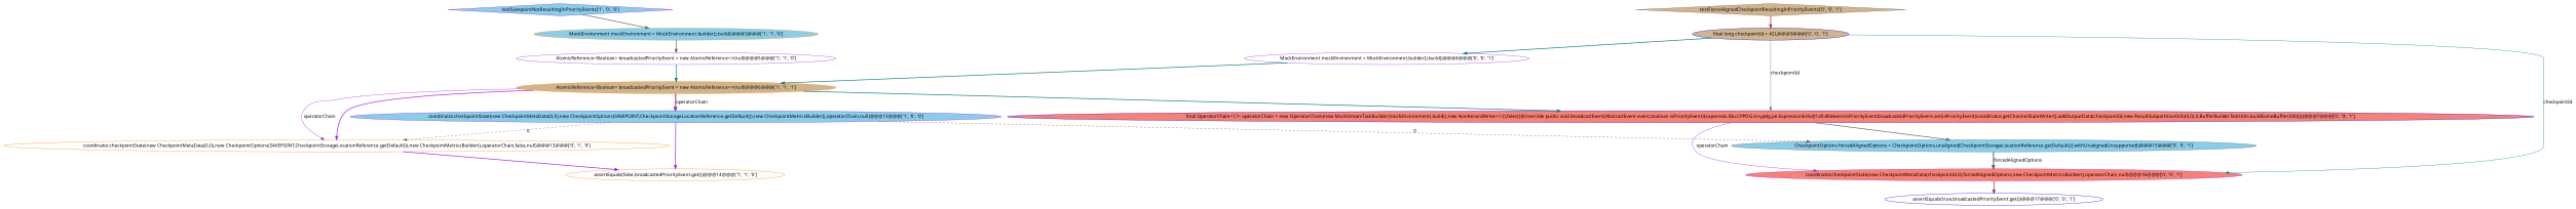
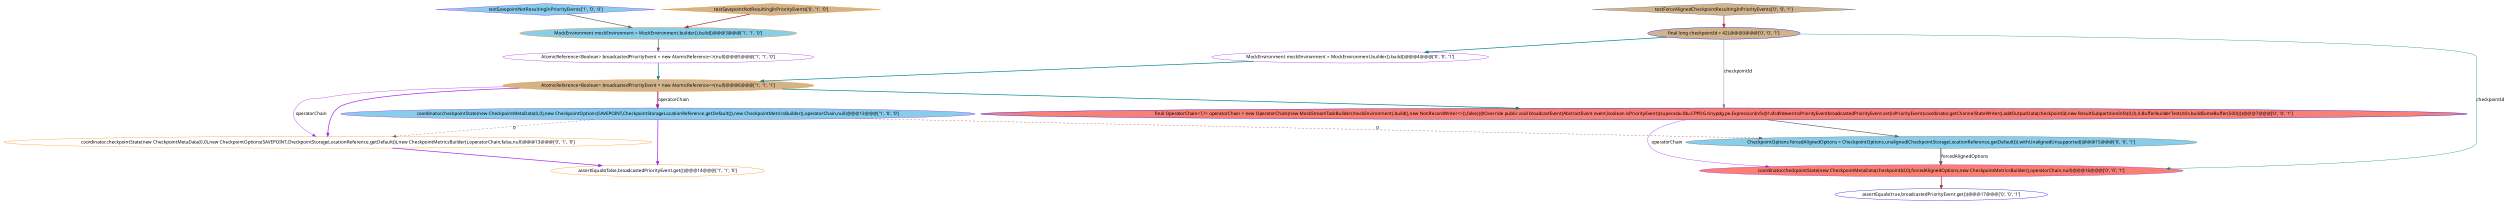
  digraph {
    fontname="Noto Sans"
    node [fillcolor=white shape=ellipse style=filled color=darkorange fontname="Noto Sans"]
    edge [style=bold color=gray40 fontname="Noto Sans"]
    n1 [fillcolor=tan label="AtomicReference<Boolean> broadcastedPriorityEvent = new AtomicReference<>(null)@@@6@@@['1', '1', '1']"]
    n2 [fillcolor=salmon label="final OperatorChain<?,?> operatorChain = new OperatorChain(new MockStreamTaskBuilder(mockEnvironment).build(),new NonRecordWriter<>(),false){@Override public void broadcastEvent(AbstractEvent event,boolean isPriorityEvent){super.edu.fdu.CPPDG.tinypdg.pe.ExpressionInfo@1afcd9deventisPriorityEventbroadcastedPriorityEvent.set(isPriorityEvent)coordinator.getChannelStateWriter().addOutputData(checkpointId,new ResultSubpartitionInfo(0,0),0,BufferBuilderTestUtils.buildSomeBuffer(500))}}@@@7@@@['0', '0', '1']" color=blue]
    n3 [fillcolor=skyblue label="coordinator.checkpointState(new CheckpointMetaData(0,0),new CheckpointOptions(SAVEPOINT,CheckpointStorageLocationReference.getDefault()),new CheckpointMetricsBuilder(),operatorChain,null)@@@13@@@['1', '0', '0']" color=purple]
    n4 [label="coordinator.checkpointState(new CheckpointMetaData(0,0),new CheckpointOptions(SAVEPOINT,CheckpointStorageLocationReference.getDefault()),new CheckpointMetricsBuilder(),operatorChain,false,null)@@@13@@@['0', '1', '0']"]
    n5 [label="assertEquals(false,broadcastedPriorityEvent.get())@@@14@@@['1', '1', '0']"]
    n6 [label="MockEnvironment mockEnvironment = MockEnvironment.builder().build()@@@4@@@['0', '0', '1']" color=purple]
    n7 [fillcolor=tan label="final long checkpointId = 42L@@@3@@@['0', '0', '1']" color=blue]
    n8 [fillcolor=salmon label="coordinator.checkpointState(new CheckpointMetaData(checkpointId,0),forcedAlignedOptions,new CheckpointMetricsBuilder(),operatorChain,null)@@@16@@@['0', '0', '1']" color=purple]
    n9 [label="assertEquals(true,broadcastedPriorityEvent.get())@@@17@@@['0', '0', '1']" color=blue]
    n10 [fillcolor=skyblue label="CheckpointOptions forcedAlignedOptions = CheckpointOptions.unaligned(CheckpointStorageLocationReference.getDefault()).withUnalignedUnsupported()@@@15@@@['0', '0', '1']" color=gray40]
    n11 [fillcolor=tan label="testForceAlignedCheckpointResultingInPriorityEvents['0', '0', '1']" shape=diamond color=gray40]
    n12 [label="AtomicReference<Boolean> broadcastedPriorityEvent = new AtomicReference<>(null)@@@5@@@['1', '1', '0']" color=purple]
+   n13 [fillcolor=tan label="testSavepointNotResultingInPriorityEvents['0', '1', '0']" shape=diamond]
    n14 [fillcolor=skyblue label="MockEnvironment mockEnvironment = MockEnvironment.builder().build()@@@3@@@['1', '1', '0']"]
    n15 [fillcolor=skyblue label="testSavepointNotResultingInPriorityEvents['1', '0', '0']" shape=diamond color=purple]
    n1 -> n2 [color=teal]
    n1 -> n3 [color=brown]
    n1 -> n3 [label=operatorChain style=solid color=purple]
    n1 -> n4 [label=operatorChain style=solid color=purple]
    n1 -> n4 [color=purple]
    n2 -> n8 [label=operatorChain style=solid color=purple]
    n2 -> n10
    n3 -> n4 [label=0 style=dashed]
    n3 -> n5 [color=purple]
    n3 -> n10 [label=0 style=dashed color=brown]
    n4 -> n5 [color=purple]
    n6 -> n1 [color=teal]
    n7 -> n2 [label=checkpointId style=solid]
    n7 -> n6 [color=teal]
    n7 -> n8 [label=checkpointId style=solid color=teal]
    n8 -> n9 [color=brown]
    n10 -> n8 [label=forcedAlignedOptions style=solid]
    n10 -> n8
    n11 -> n7 [color=brown]
    n12 -> n1 [color=teal]
+   n13 -> n14 [color=brown]
    n14 -> n12
    n15 -> n14
  }
